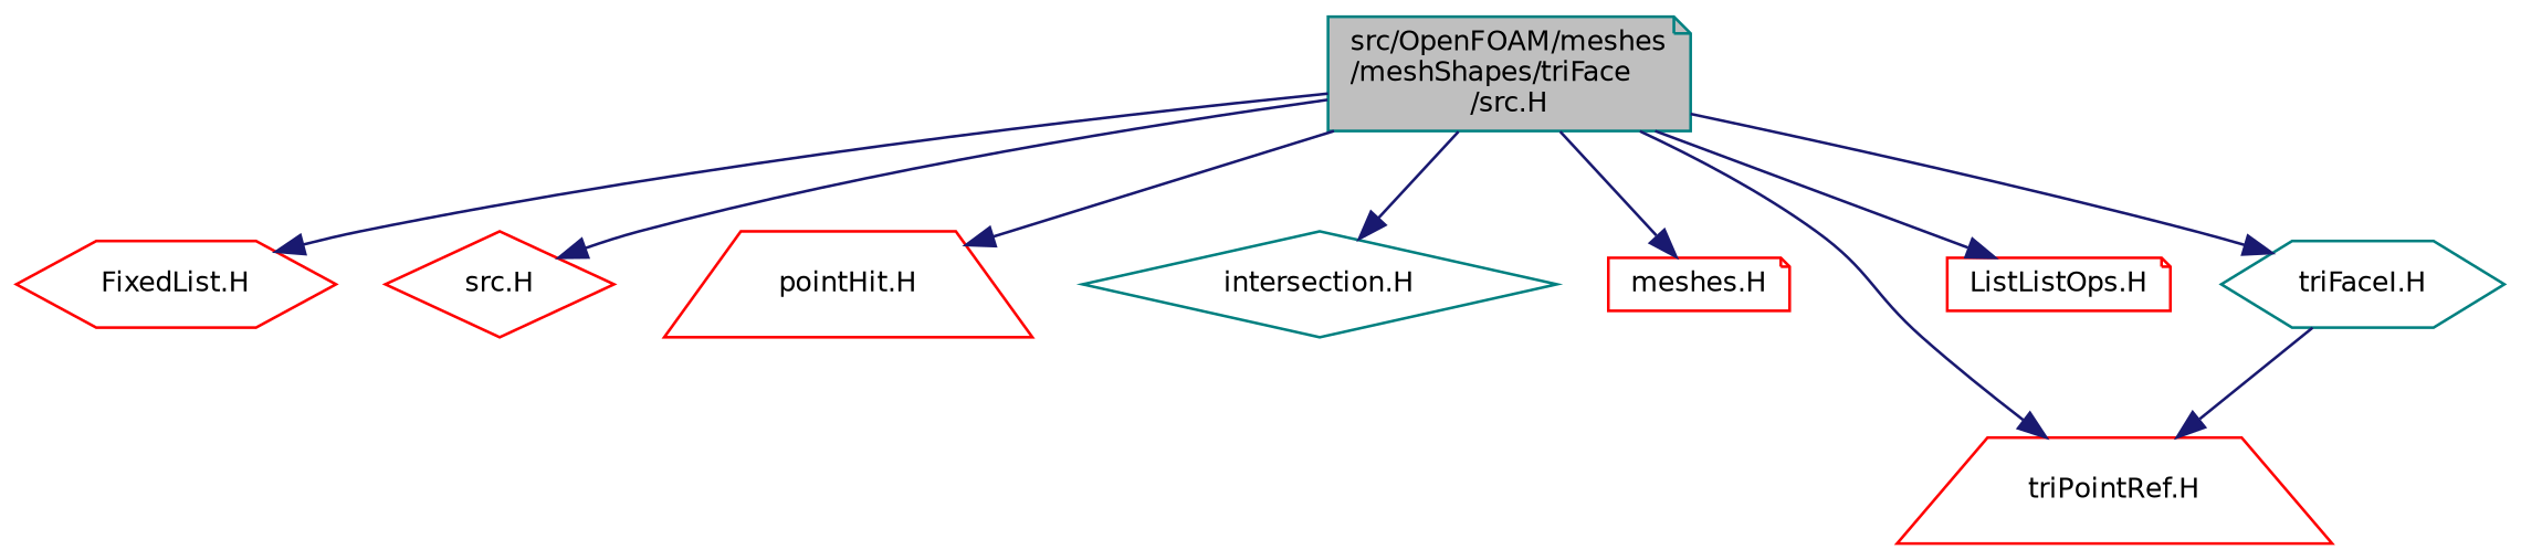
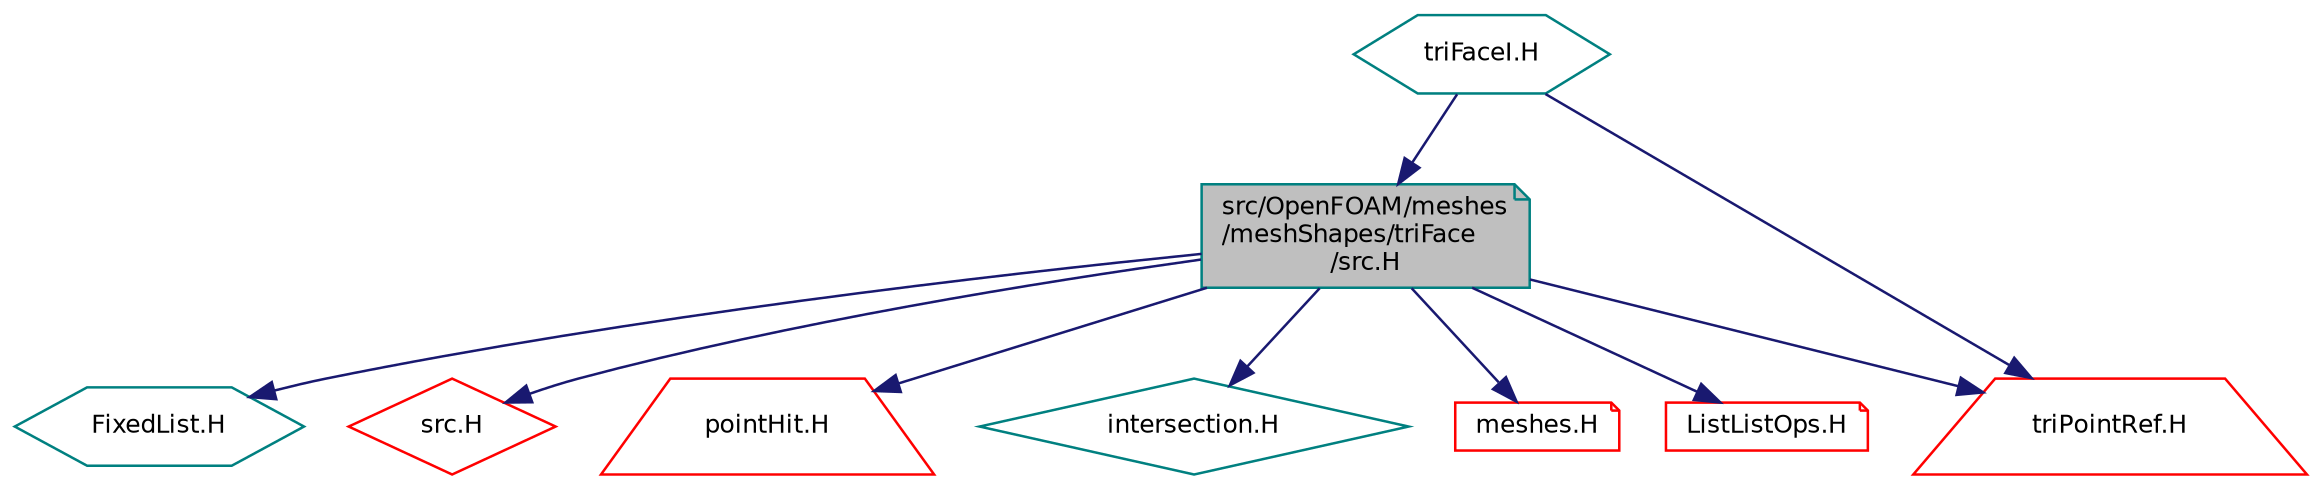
  digraph {
    node [color=red fontname=Helvetica fontsize=10 shape=note]
    edge [color=midnightblue fontname=Helvetica fontsize=10 labelfontname=Helvetica labelfontsize=10 style=solid]
    n1 [color=teal fillcolor=grey75 fontcolor=black height=0.2 label="src/OpenFOAM/meshes\l/meshShapes/triFace\l/src.H" style=filled width=0.4]
-   n2 [height=0.2 label="FixedList.H" shape=hexagon width=0.4]
+   n2 [color=teal height=0.2 label="FixedList.H" shape=hexagon width=0.4]
    n3 [height=0.2 label="src.H" shape=diamond width=0.4]
    n4 [height=0.2 label="pointHit.H" shape=trapezium width=0.4]
    n5 [color=teal height=0.2 label="intersection.H" shape=diamond width=0.4]
    n6 [height=0.2 label="meshes.H" width=0.4]
    n7 [height=0.2 label="triPointRef.H" shape=trapezium width=0.4]
    n8 [height=0.2 label="ListListOps.H" width=0.4]
    n9 [color=teal height=0.2 label="triFaceI.H" shape=hexagon width=0.4]
    n1 -> n2
    n1 -> n3
    n1 -> n4
    n1 -> n5
    n1 -> n6
    n1 -> n7
    n1 -> n8
-   n1 -> n9
+   n9 -> n1
    n9 -> n7
  }
